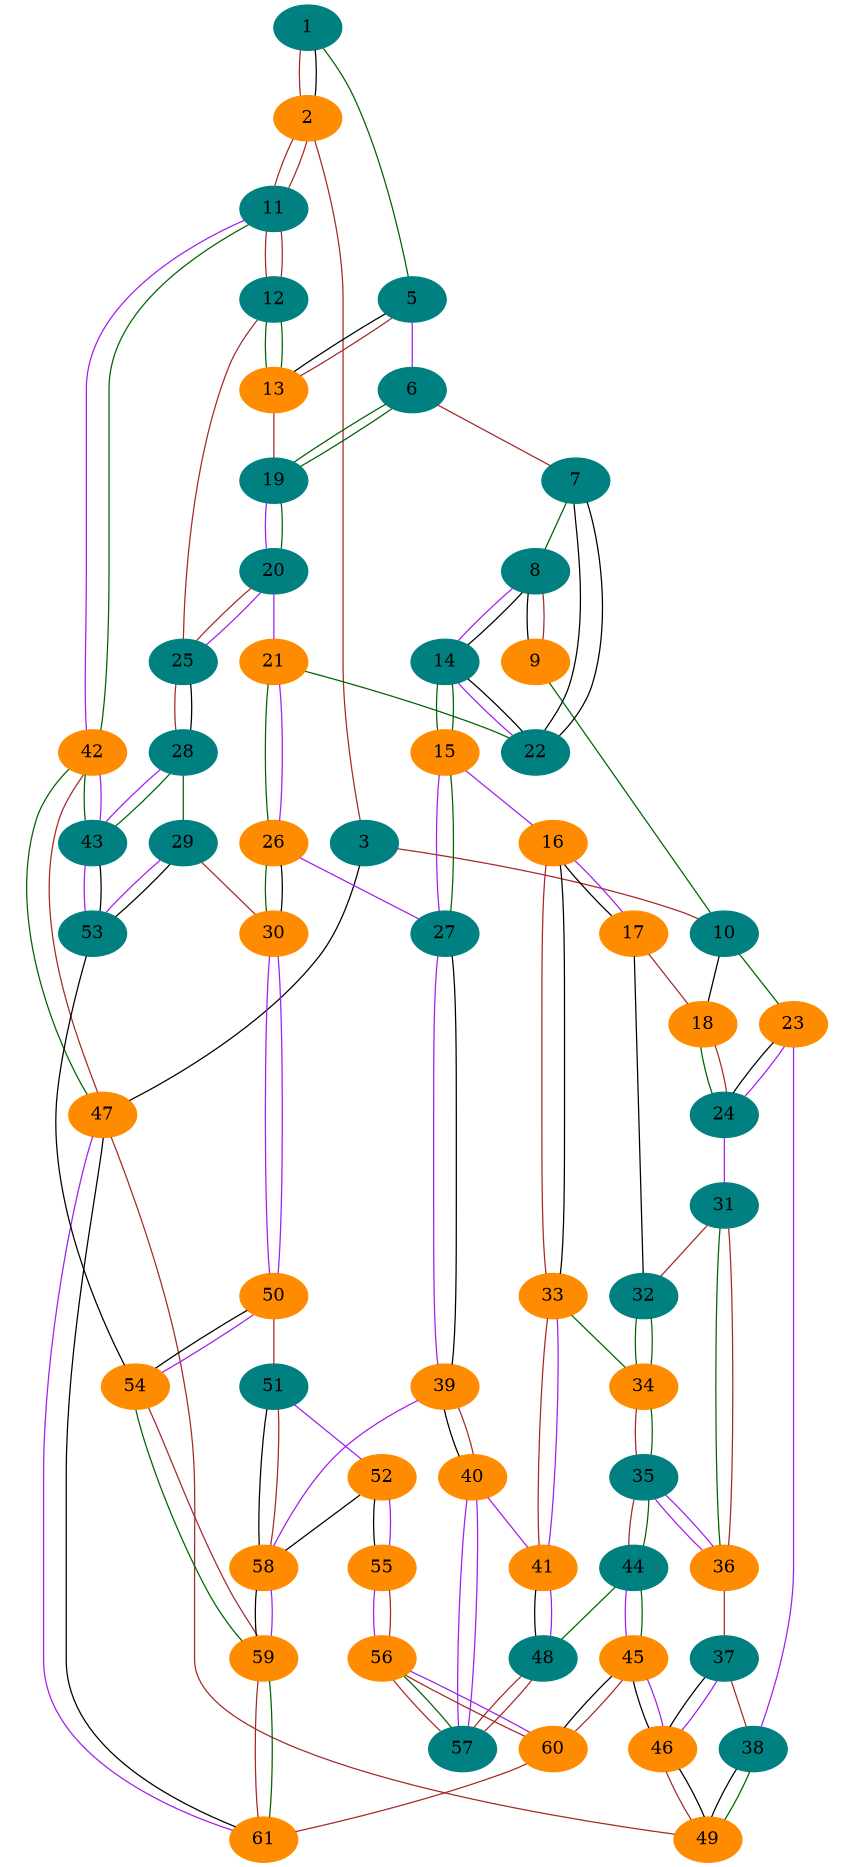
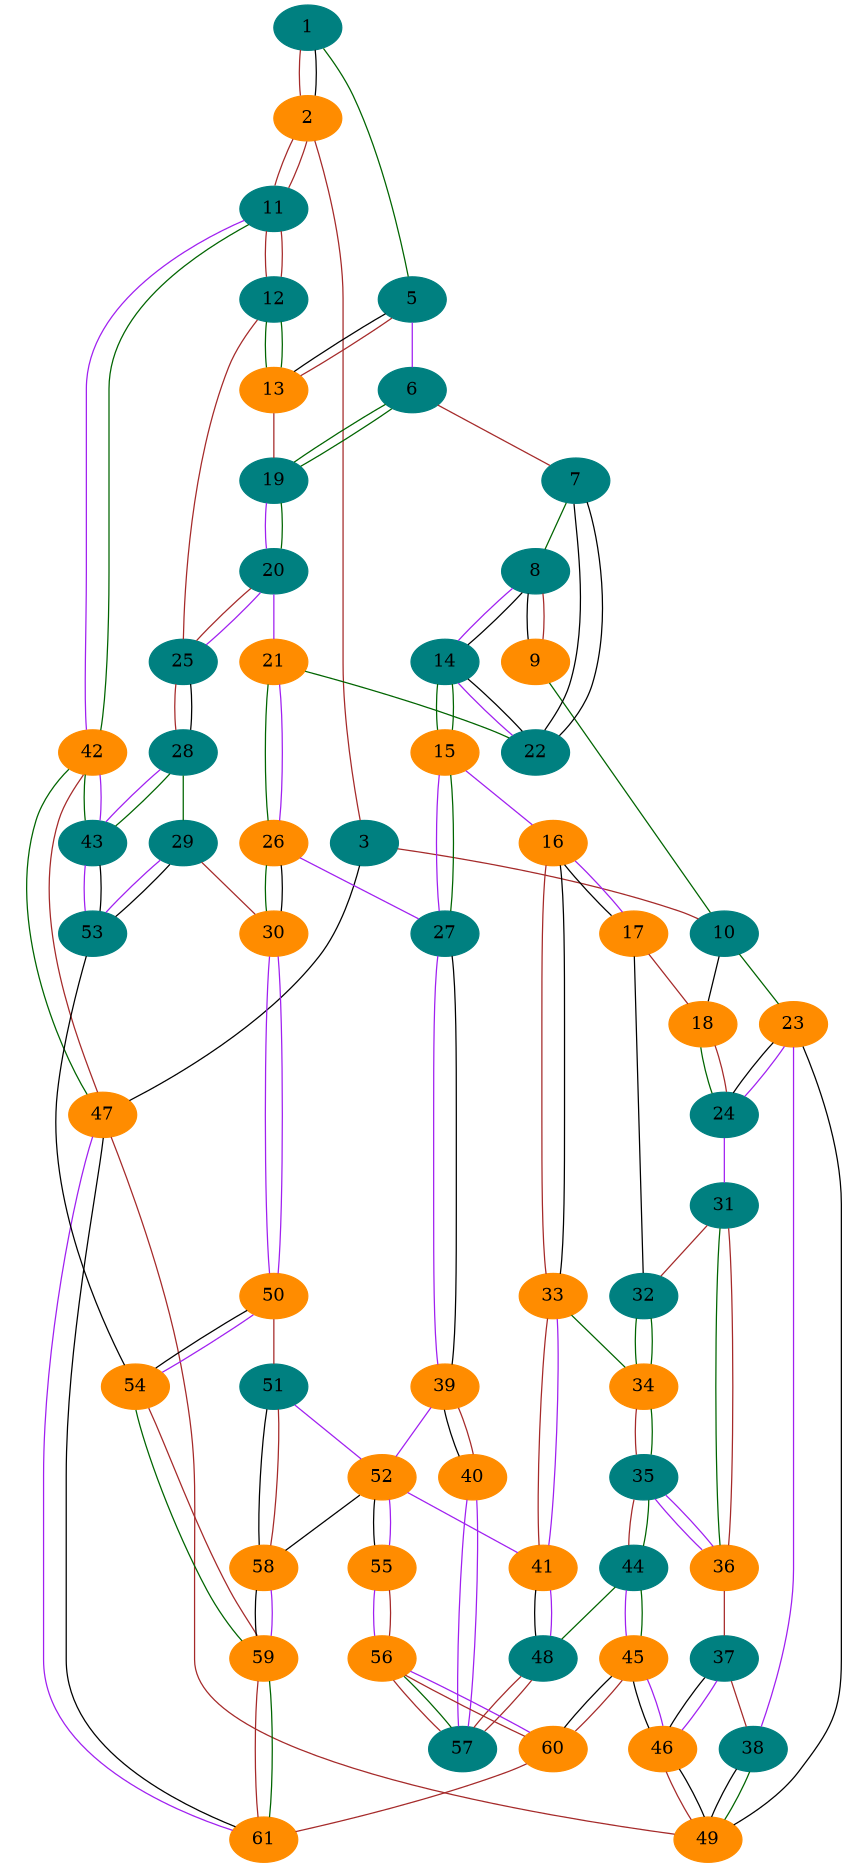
  graph {
    node [color=darkorange style=filled]
    edge [color=brown]
    1 [color=teal]
    2
    5 [color=teal]
    3 [color=teal]
    11 [color=teal]
    6 [color=teal]
    13
    10 [color=teal]
    47
    12 [color=teal]
    42
    18
    23
    49
    61
    9
    7 [color=teal]
    19 [color=teal]
    8 [color=teal]
    22 [color=teal]
    20 [color=teal]
    14 [color=teal]
    15
    24 [color=teal]
    38 [color=teal]
    25 [color=teal]
    43 [color=teal]
    28 [color=teal]
    16
    27 [color=teal]
    17
    33
    39
    32 [color=teal]
    34
    41
    31 [color=teal]
    21
    26
    30
    36
    29 [color=teal]
    50
    40
    52
    53 [color=teal]
    54
    51 [color=teal]
    37 [color=teal]
    35 [color=teal]
    48 [color=teal]
    44 [color=teal]
    45
    46
    57 [color=teal]
    58
    55
    60
    59
    56
    1 -- 2
    1 -- 2 [color=black]
    1 -- 5 [color=darkgreen]
    2 -- 3
    2 -- 11
    2 -- 11
    5 -- 6 [color=purple]
    5 -- 13 [color=black]
    5 -- 13
    3 -- 10
    3 -- 47 [color=black]
    11 -- 12
    11 -- 12
    11 -- 42 [color=purple]
    11 -- 42 [color=darkgreen]
    6 -- 7
    6 -- 19 [color=darkgreen]
    6 -- 19 [color=darkgreen]
    13 -- 19
    10 -- 18 [color=black]
    10 -- 23 [color=darkgreen]
    47 -- 49
    47 -- 61 [color=purple]
    47 -- 61 [color=black]
    12 -- 13 [color=darkgreen]
    12 -- 13 [color=darkgreen]
    12 -- 25
    42 -- 47 [color=darkgreen]
    42 -- 47
    42 -- 43 [color=darkgreen]
    42 -- 43 [color=purple]
    18 -- 24 [color=darkgreen]
    18 -- 24
+   23 -- 49 [color=black]
    23 -- 24 [color=black]
    23 -- 24 [color=purple]
    23 -- 38 [color=purple]
    9 -- 10 [color=darkgreen]
    7 -- 8 [color=darkgreen]
    7 -- 22 [color=black]
    7 -- 22 [color=black]
    19 -- 20 [color=purple]
    19 -- 20 [color=darkgreen]
    8 -- 9 [color=black]
    8 -- 9
    8 -- 14 [color=purple]
    8 -- 14 [color=black]
    20 -- 25
    20 -- 25 [color=purple]
    20 -- 21 [color=purple]
    14 -- 22 [color=purple]
    14 -- 22 [color=black]
    14 -- 15 [color=darkgreen]
    14 -- 15 [color=darkgreen]
    15 -- 16 [color=purple]
    15 -- 27 [color=purple]
    15 -- 27 [color=darkgreen]
    24 -- 31 [color=purple]
    38 -- 49 [color=black]
    38 -- 49 [color=darkgreen]
    25 -- 28
    25 -- 28 [color=black]
    43 -- 53 [color=purple]
    43 -- 53 [color=black]
    28 -- 43 [color=purple]
    28 -- 43 [color=darkgreen]
    28 -- 29 [color=darkgreen]
    16 -- 17 [color=black]
    16 -- 17 [color=purple]
    16 -- 33
    16 -- 33 [color=black]
    27 -- 39 [color=purple]
    27 -- 39 [color=black]
    17 -- 18
    17 -- 32 [color=black]
    33 -- 34 [color=darkgreen]
    33 -- 41
    33 -- 41 [color=purple]
    39 -- 40 [color=black]
    39 -- 40
-   39 -- 58 [color=purple]
+   39 -- 52 [color=purple]
    32 -- 34 [color=darkgreen]
    32 -- 34 [color=darkgreen]
    34 -- 35
    34 -- 35 [color=darkgreen]
    41 -- 48 [color=black]
    41 -- 48 [color=purple]
    31 -- 32
    31 -- 36 [color=darkgreen]
    31 -- 36
    21 -- 22 [color=darkgreen]
    21 -- 26 [color=darkgreen]
    21 -- 26 [color=purple]
    26 -- 27 [color=purple]
    26 -- 30 [color=darkgreen]
    26 -- 30 [color=black]
    30 -- 50 [color=purple]
    30 -- 50 [color=purple]
    36 -- 37
    29 -- 30
    29 -- 53 [color=purple]
    29 -- 53 [color=black]
    50 -- 54 [color=black]
    50 -- 54 [color=purple]
    50 -- 51
-   40 -- 41 [color=purple]
+   52 -- 41 [color=purple]
    40 -- 57 [color=purple]
    40 -- 57 [color=purple]
    52 -- 58 [color=black]
    52 -- 55 [color=black]
    52 -- 55 [color=purple]
    53 -- 54 [color=black]
    54 -- 59 [color=darkgreen]
    54 -- 59
    51 -- 52 [color=purple]
    51 -- 58 [color=black]
    51 -- 58
    37 -- 38
    37 -- 46 [color=black]
    37 -- 46 [color=purple]
    35 -- 36 [color=purple]
    35 -- 36 [color=purple]
    35 -- 44
    35 -- 44 [color=darkgreen]
    48 -- 57
    48 -- 57
    44 -- 48 [color=darkgreen]
    44 -- 45 [color=purple]
    44 -- 45 [color=darkgreen]
    45 -- 46 [color=black]
    45 -- 46 [color=purple]
    45 -- 60 [color=black]
    45 -- 60
    46 -- 49
    46 -- 49 [color=black]
    58 -- 59 [color=black]
    58 -- 59 [color=purple]
    55 -- 56 [color=purple]
    55 -- 56
    60 -- 61
    59 -- 61
    59 -- 61 [color=darkgreen]
    56 -- 57
    56 -- 57 [color=darkgreen]
    56 -- 60
    56 -- 60 [color=purple]
  }
